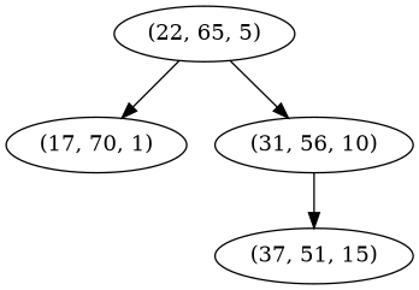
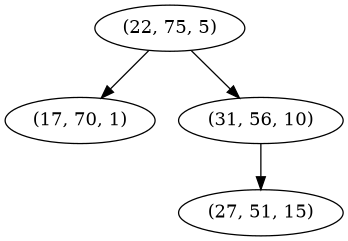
  digraph {
-   "(22, 65, 5)"
+   "(22, 65, 5)" [label="(22, 75, 5)"]
    "(17, 70, 1)"
    "(31, 56, 10)"
-   "(37, 51, 15)"
+   "(37, 51, 15)" [label="(27, 51, 15)"]
    "(22, 65, 5)" -> "(17, 70, 1)"
    "(22, 65, 5)" -> "(31, 56, 10)"
    "(31, 56, 10)" -> "(37, 51, 15)"
  }
